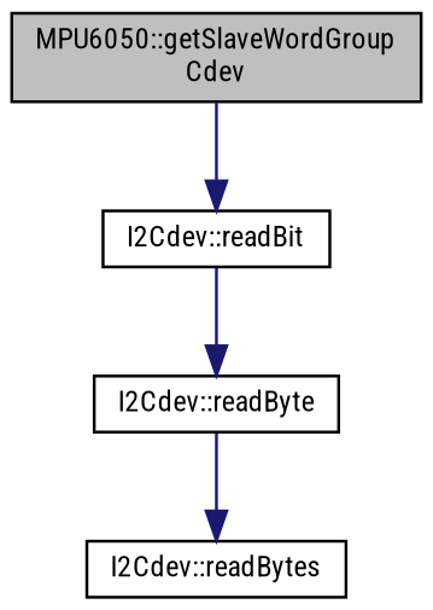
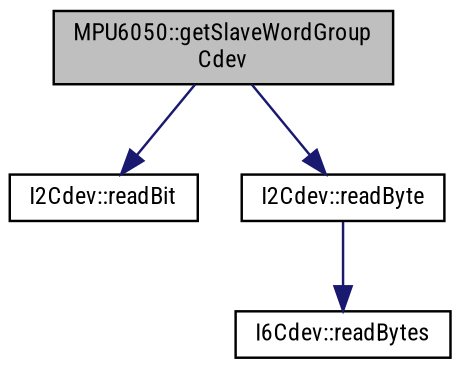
  digraph {
    fontname="Roboto Condensed"
    rankdir=TB
    node [color=black fillcolor=white fontname="Roboto Condensed" fontsize=10 shape=record style=filled]
    edge [color=midnightblue fontname="Roboto Condensed" fontsize=10 labelfontname=Helvetica labelfontsize=10 style=solid]
    n1 [fillcolor=grey75 fontcolor=black height=0.2 label="MPU6050::getSlaveWordGroup\lCdev" width=0.4]
    n2 [height=0.2 label="I2Cdev::readBit" width=0.4]
    n3 [height=0.2 label="I2Cdev::readByte" width=0.4]
-   n4 [height=0.2 label="I2Cdev::readBytes" width=0.4]
+   n4 [height=0.2 label="I6Cdev::readBytes" width=0.4]
    n1 -> n2
-   n2 -> n3
+   n1 -> n3
    n3 -> n4
  }
